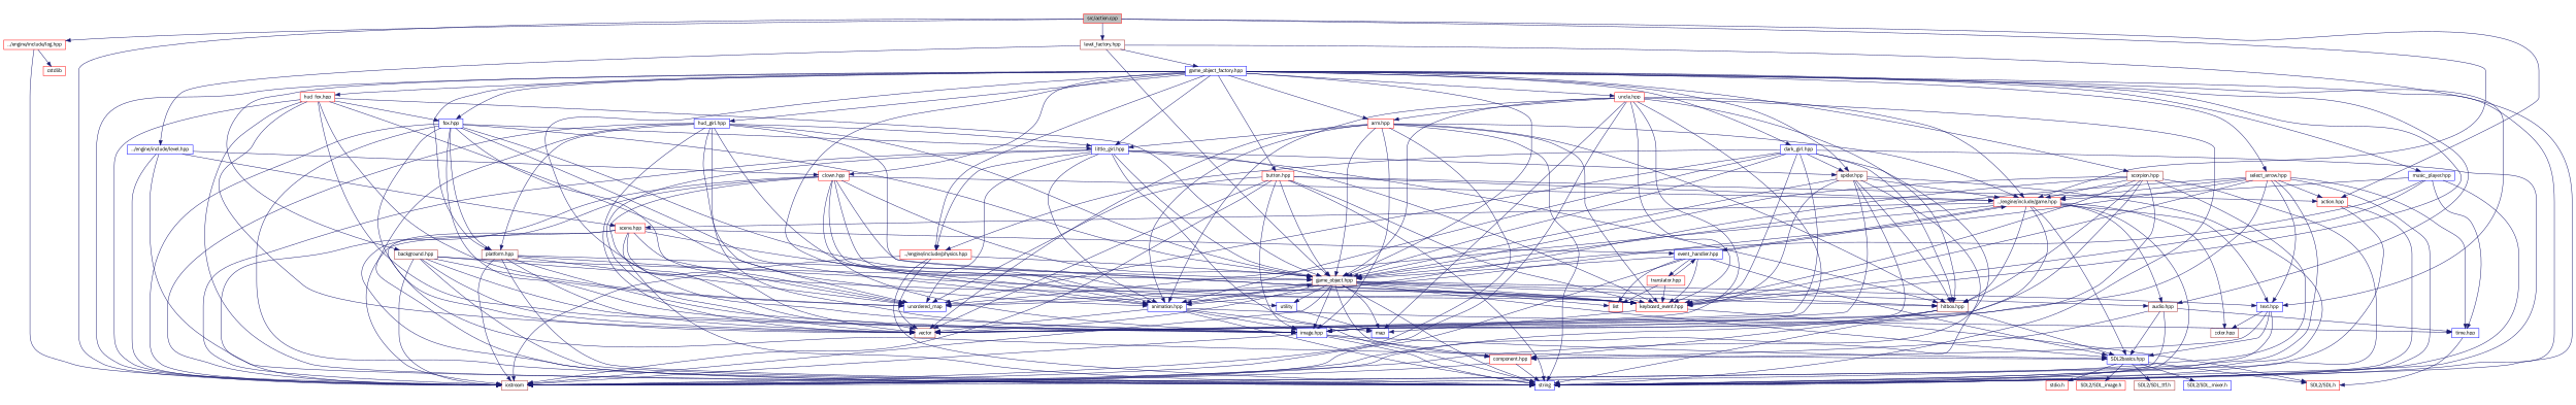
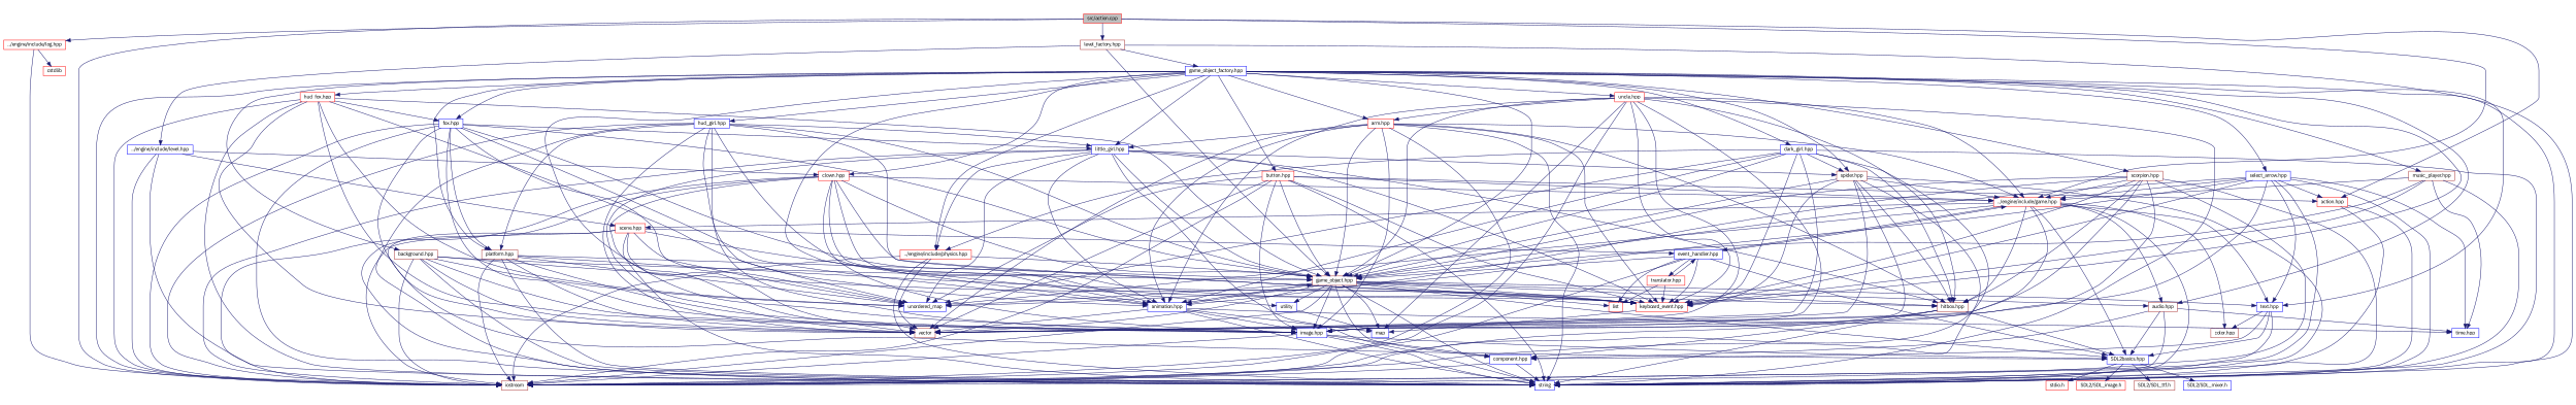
  digraph {
    fontname="IBM Plex Sans"
    node [color=red fillcolor=white fontname="IBM Plex Sans" fontsize=10 shape=record style=filled]
    edge [color=midnightblue fontname="IBM Plex Sans" fontsize=10 labelfontname=Helvetica labelfontsize=10 style=solid]
    n1 [fillcolor=grey75 fontcolor=black height=0.2 label="src/action.cpp" width=0.4]
    n2 [height=0.2 label="action.hpp" width=0.4]
    n3 [color=brown height=0.2 label=iostream width=0.4]
    n4 [height=0.2 label="../engine/include/game.hpp" width=0.4]
    n5 [height=0.2 label="../engine/include/log.hpp" width=0.4]
    n6 [color=brown height=0.2 label="level_factory.hpp" width=0.4]
    n7 [color=blue height=0.2 label=string width=0.4]
    n8 [color=blue height=0.2 label="SDL2basics.hpp" width=0.4]
    n9 [color=blue height=0.2 label=unordered_map width=0.4]
    n10 [color=blue height=0.2 label="image.hpp" width=0.4]
    n11 [color=brown height=0.2 label="audio.hpp" width=0.4]
    n12 [color=blue height=0.2 label="text.hpp" width=0.4]
    n13 [color=brown height=0.2 label="color.hpp" width=0.4]
    n14 [color=blue height=0.2 label="event_handler.hpp" width=0.4]
    n15 [color=brown height=0.2 label="hitbox.hpp" width=0.4]
    n16 [height=0.2 label="scene.hpp" width=0.4]
    n17 [height=0.2 label=cstdlib width=0.4]
    n18 [color=brown height=0.2 label="game_object.hpp" width=0.4]
    n19 [color=blue height=0.2 label="game_object_factory.hpp" width=0.4]
    n20 [color=blue height=0.2 label="../engine/include/level.hpp" width=0.4]
    n21 [height=0.2 label="stdio.h" width=0.4]
-   n22 [height=0.2 label="SDL2/SDL.h" width=0.4]
    n23 [height=0.2 label="SDL2/SDL_image.h" width=0.4]
    n24 [color=brown height=0.2 label="SDL2/SDL_ttf.h" width=0.4]
    n25 [color=blue height=0.2 label="SDL2/SDL_mixer.h" width=0.4]
-   n26 [height=0.2 label="component.hpp" width=0.4]
+   n26 [color=blue height=0.2 label="component.hpp" width=0.4]
    n27 [color=blue height=0.2 label="time.hpp" width=0.4]
    n28 [height=0.2 label=list width=0.4]
    n29 [height=0.2 label="keyboard_event.hpp" width=0.4]
    n30 [height=0.2 label="translator.hpp" width=0.4]
    n31 [color=brown height=0.2 label=vector width=0.4]
    n32 [color=blue height=0.2 label=utility width=0.4]
    n33 [color=blue height=0.2 label=map width=0.4]
    n34 [color=blue height=0.2 label="animation.hpp" width=0.4]
    n35 [height=0.2 label="../engine/include/physics.hpp" width=0.4]
    n36 [color=brown height=0.2 label="platform.hpp" width=0.4]
    n37 [color=blue height=0.2 label="little_girl.hpp" width=0.4]
    n38 [color=brown height=0.2 label="spider.hpp" width=0.4]
    n39 [color=blue height=0.2 label="fox.hpp" width=0.4]
    n40 [color=brown height=0.2 label="scorpion.hpp" width=0.4]
    n41 [color=brown height=0.2 label="background.hpp" width=0.4]
    n42 [color=blue height=0.2 label="dark_girl.hpp" width=0.4]
    n43 [color=blue height=0.2 label="hud_girl.hpp" width=0.4]
    n44 [height=0.2 label="hud_fox.hpp" width=0.4]
    n45 [height=0.2 label="button.hpp" width=0.4]
    n46 [height=0.2 label="clown.hpp" width=0.4]
    n47 [height=0.2 label="uncle.hpp" width=0.4]
    n48 [height=0.2 label="arm.hpp" width=0.4]
-   n49 [height=0.2 label="select_arrow.hpp" width=0.4]
-   n50 [color=blue height=0.2 label="music_player.hpp" width=0.4]
+   n49 [color=blue height=0.2 label="select_arrow.hpp" width=0.4]
+   n50 [color=brown height=0.2 label="music_player.hpp" width=0.4]
    n1 -> n2
    n1 -> n3
    n1 -> n4
    n1 -> n5
    n1 -> n6
    n2 -> n3
    n2 -> n7
    n4 -> n7
    n4 -> n8
    n4 -> n9
    n4 -> n10
    n4 -> n11
    n4 -> n12
    n4 -> n13
    n4 -> n14
    n4 -> n15
    n4 -> n16
    n5 -> n3
    n5 -> n17
    n6 -> n7
    n6 -> n18
    n6 -> n19
    n6 -> n20
    n8 -> n21
-   n8 -> n22
    n8 -> n23
    n8 -> n24
    n8 -> n25
    n10 -> n3
    n10 -> n7
    n10 -> n8
    n10 -> n26
    n11 -> n7
    n11 -> n8
    n11 -> n26
    n11 -> n27
    n12 -> n7
    n12 -> n8
    n12 -> n13
    n12 -> n26
    n14 -> n3
    n14 -> n4
    n14 -> n8
    n14 -> n18
    n14 -> n28
    n14 -> n29
    n14 -> n30
    n15 -> n3
    n15 -> n7
    n15 -> n8
    n15 -> n26
    n16 -> n3
    n16 -> n7
    n16 -> n8
    n16 -> n9
    n16 -> n14
    n16 -> n31
    n16 -> n32
    n18 -> n3
    n18 -> n7
    n18 -> n8
    n18 -> n9
    n18 -> n10
    n18 -> n11
    n18 -> n12
    n18 -> n15
    n18 -> n26
    n18 -> n28
    n18 -> n29
    n18 -> n31
    n18 -> n32
    n18 -> n33
    n18 -> n34
    n19 -> n3
    n19 -> n7
    n19 -> n10
    n19 -> n11
    n19 -> n12
    n19 -> n18
    n19 -> n29
    n19 -> n34
    n19 -> n35
    n19 -> n36
    n19 -> n37
    n19 -> n38
    n19 -> n39
    n19 -> n40
    n19 -> n41
    n19 -> n42
    n19 -> n43
    n19 -> n44
    n19 -> n45
    n19 -> n46
    n19 -> n47
    n19 -> n48
    n19 -> n49
    n19 -> n50
    n20 -> n3
    n20 -> n7
    n20 -> n16
    n20 -> n46
    n26 -> n3
    n26 -> n7
-   n27 -> n22
-   n29 -> n22
    n29 -> n33
    n30 -> n14
    n30 -> n28
    n30 -> n29
    n32 -> n33
    n34 -> n7
    n34 -> n10
    n34 -> n18
    n34 -> n27
    n34 -> n31
    n34 -> n33
    n35 -> n3
    n35 -> n7
    n35 -> n18
    n35 -> n31
    n36 -> n3
    n36 -> n7
    n36 -> n9
    n36 -> n10
    n36 -> n18
    n36 -> n29
    n36 -> n31
    n37 -> n3
    n37 -> n7
    n37 -> n9
    n37 -> n15
    n37 -> n18
    n37 -> n29
    n37 -> n31
    n37 -> n34
    n37 -> n35
    n37 -> n38
    n38 -> n3
    n38 -> n4
    n38 -> n7
    n38 -> n10
    n38 -> n15
    n38 -> n18
    n38 -> n29
    n38 -> n31
    n39 -> n3
    n39 -> n7
    n39 -> n9
    n39 -> n10
    n39 -> n18
    n39 -> n29
    n39 -> n31
    n39 -> n34
    n39 -> n36
    n39 -> n37
    n40 -> n3
    n40 -> n4
    n40 -> n7
    n40 -> n10
    n40 -> n15
    n40 -> n18
    n40 -> n29
    n40 -> n31
    n40 -> n34
    n41 -> n3
    n41 -> n7
    n41 -> n9
    n41 -> n10
    n41 -> n18
    n41 -> n29
    n41 -> n31
    n42 -> n3
    n42 -> n7
    n42 -> n9
    n42 -> n15
    n42 -> n18
    n42 -> n29
    n42 -> n31
    n42 -> n34
    n42 -> n35
    n42 -> n38
    n43 -> n3
    n43 -> n7
    n43 -> n9
    n43 -> n10
    n43 -> n18
    n43 -> n29
    n43 -> n31
    n43 -> n34
    n43 -> n36
    n43 -> n37
    n44 -> n3
    n44 -> n7
    n44 -> n9
    n44 -> n10
    n44 -> n18
    n44 -> n31
    n44 -> n34
    n44 -> n39
    n45 -> n2
    n45 -> n3
    n45 -> n4
    n45 -> n7
    n45 -> n9
    n45 -> n10
    n45 -> n18
    n45 -> n29
    n45 -> n31
    n46 -> n3
    n46 -> n4
    n46 -> n7
    n46 -> n10
    n46 -> n15
    n46 -> n18
    n46 -> n29
    n46 -> n31
    n46 -> n34
    n47 -> n3
    n47 -> n4
    n47 -> n7
    n47 -> n10
    n47 -> n15
    n47 -> n18
    n47 -> n29
    n47 -> n31
    n47 -> n33
    n47 -> n34
    n47 -> n48
    n48 -> n3
    n48 -> n4
    n48 -> n7
    n48 -> n10
    n48 -> n15
    n48 -> n18
    n48 -> n29
    n48 -> n31
    n48 -> n34
    n48 -> n37
    n49 -> n2
    n49 -> n3
    n49 -> n4
    n49 -> n7
    n49 -> n9
    n49 -> n12
    n49 -> n18
    n49 -> n27
    n49 -> n29
    n49 -> n31
    n50 -> n4
    n50 -> n7
    n50 -> n18
    n50 -> n27
    n50 -> n29
  }
